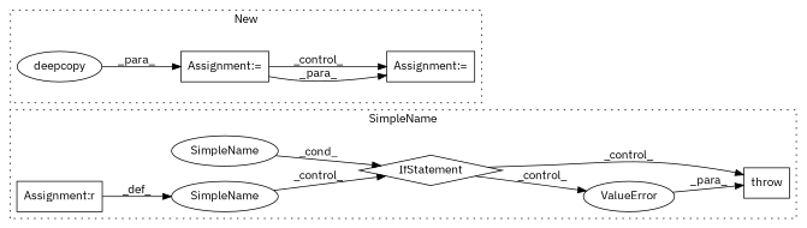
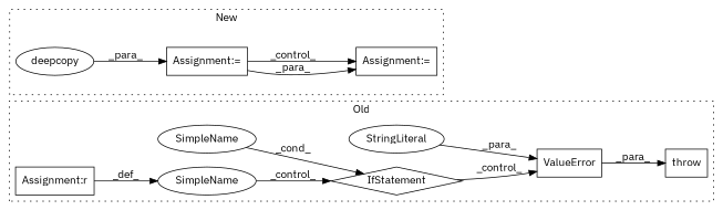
  digraph {
    fontname="IBM Plex Sans"
    rankdir=LR
    node [a=32 fontname="IBM Plex Sans" shape=box]
    edge [fontname="IBM Plex Sans"]
-   n1 [l="11,1" label=ValueError s="11980,12012" shape=ellipse]
+   n1 [l="11,1" label=ValueError s="11980,12012"]
    n2 [a=25 l="18,2" label=IfStatement s="11786,11857" shape=diamond]
    n3 [a=42 label=SimpleName shape=ellipse]
+   n4 [a=45 l=21 label=StringLiteral s=11991 shape=ellipse]
    n5 [a=53 l=6 label=throw s=11974]
    n6 [a=42 label=SimpleName shape=ellipse]
    n7 [a=27 l=4 label="Assignment:r" s=11630]
    n8 [l="9,1" label=deepcopy s="10993,11019" shape=ellipse]
    n9 [a=7 l="88,2" label="Assignment:=" s="12593,12740"]
    n10 [a=7 l=1 label="Assignment:=" s=12770]
    subgraph cluster_1 {
-     label=SimpleName
+     label=Old
      style=dotted
      n1
      n2
      n3
+     n4
      n5
      n6
      n7
    }
    subgraph cluster_2 {
      label=New
      style=dotted
      n8
      n9
      n10
    }
    n1 -> n5 [label=_para_]
    n2 -> n1 [label=_control_]
-   n2 -> n5 [label=_control_]
    n3 -> n2 [label=_cond_]
+   n4 -> n1 [label=_para_]
    n6 -> n2 [label=_control_]
    n7 -> n6 [label=_def_]
    n8 -> n9 [label=_para_]
    n9 -> n10 [label=_para_]
    n9 -> n10 [label=_control_]
  }
